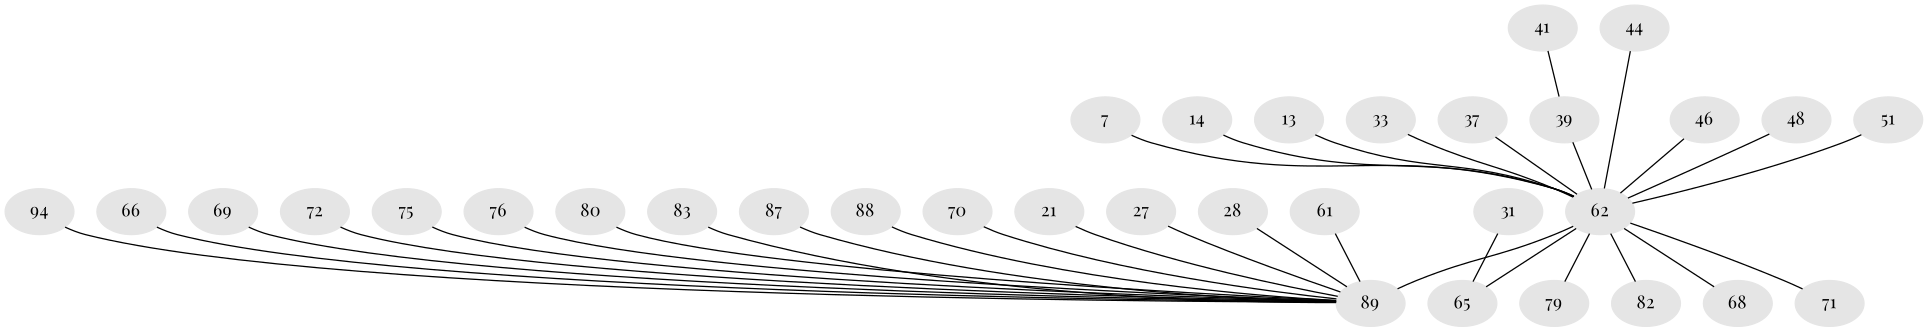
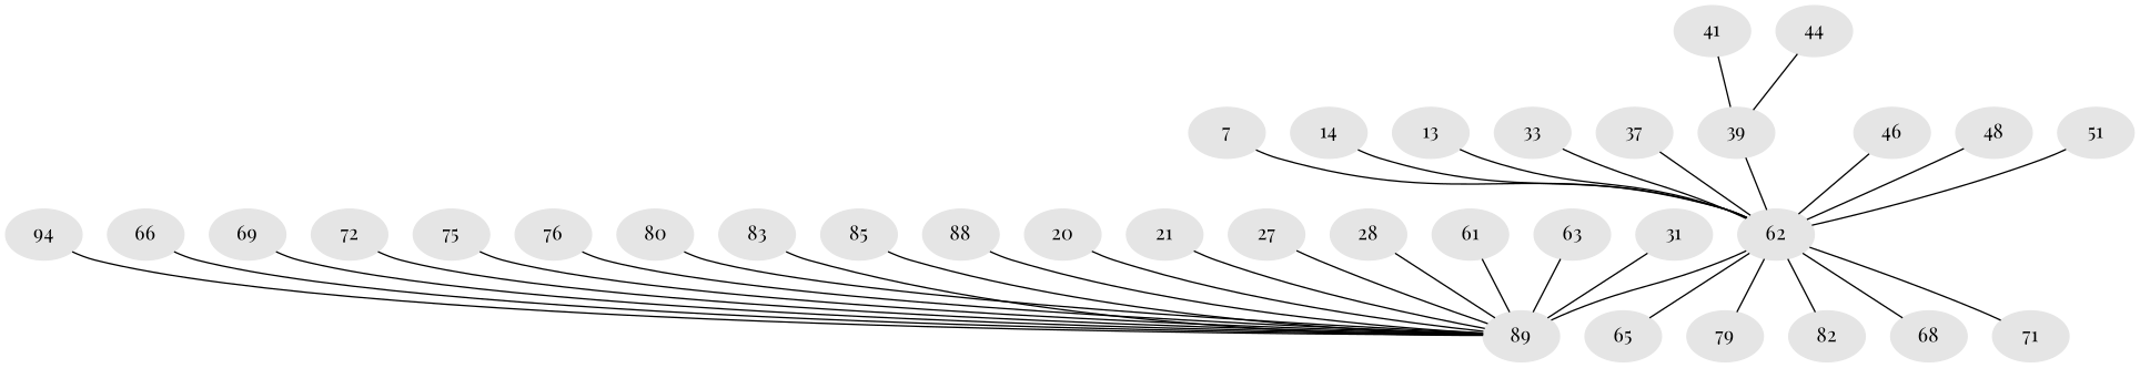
  graph {
    fontname="Playfair Display"
    node [color=gray90 fontname="Playfair Display" style=filled]
    edge [fontname="Playfair Display"]
    62 [super="+52+55+1"]
    89 [super="+49+58+74+77+86+56+87+84+15+19"]
    65
    68 [super="+8+14+54"]
    71 [super="+34"]
    79
    82
    7
    n9 [label=14]
    13
-   20 [label=70]
+   20
    n12 [label=21]
    27
    28
    31
    33
    37
    39 [super="+30"]
    41
    44 [super="+43"]
    46 [super="+23"]
    48
    51 [super="+21"]
    61
+   63
    n26 [label=94]
    66
    69 [super="+60+67"]
    72
    75
    76
    80
    83
-   85 [label=87]
+   85
    88 [super="+70+78"]
    62 -- 89 [weight=17]
    62 -- 65
    62 -- 68 [weight=2]
    62 -- 71
    62 -- 79
    62 -- 82
    7 -- 62
    n9 -- 62
    13 -- 62
    20 -- 89
    n12 -- 89
    27 -- 89
    28 -- 89
-   31 -- 65
+   31 -- 89
    33 -- 62
    37 -- 62
    39 -- 62
    41 -- 39
-   44 -- 62
+   44 -- 39
    46 -- 62
    48 -- 62
    51 -- 62 [weight=3]
    61 -- 89
+   63 -- 89
    n26 -- 89
    66 -- 89
    69 -- 89 [weight=2]
    72 -- 89
    75 -- 89
    76 -- 89
    80 -- 89
    83 -- 89
    85 -- 89
    88 -- 89 [weight=3]
  }
